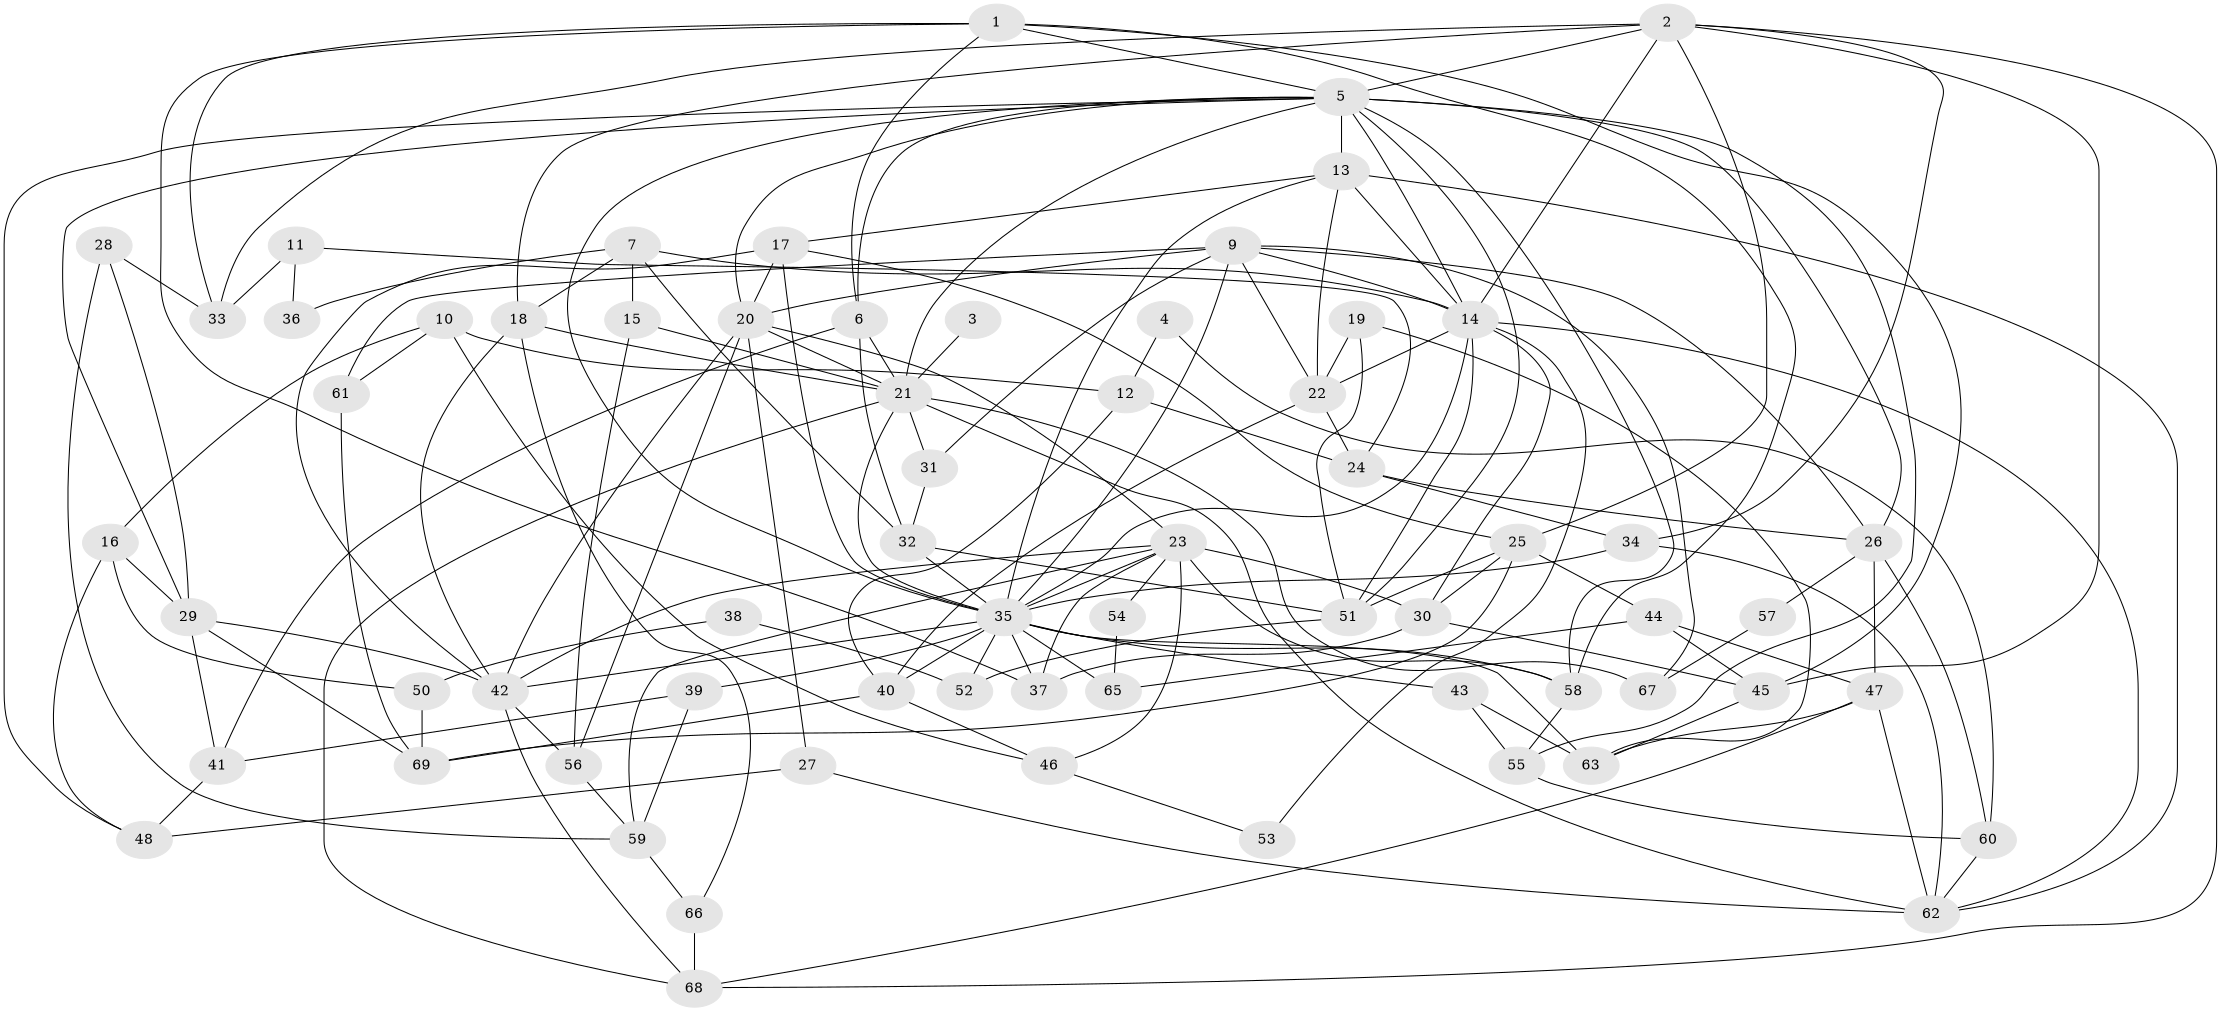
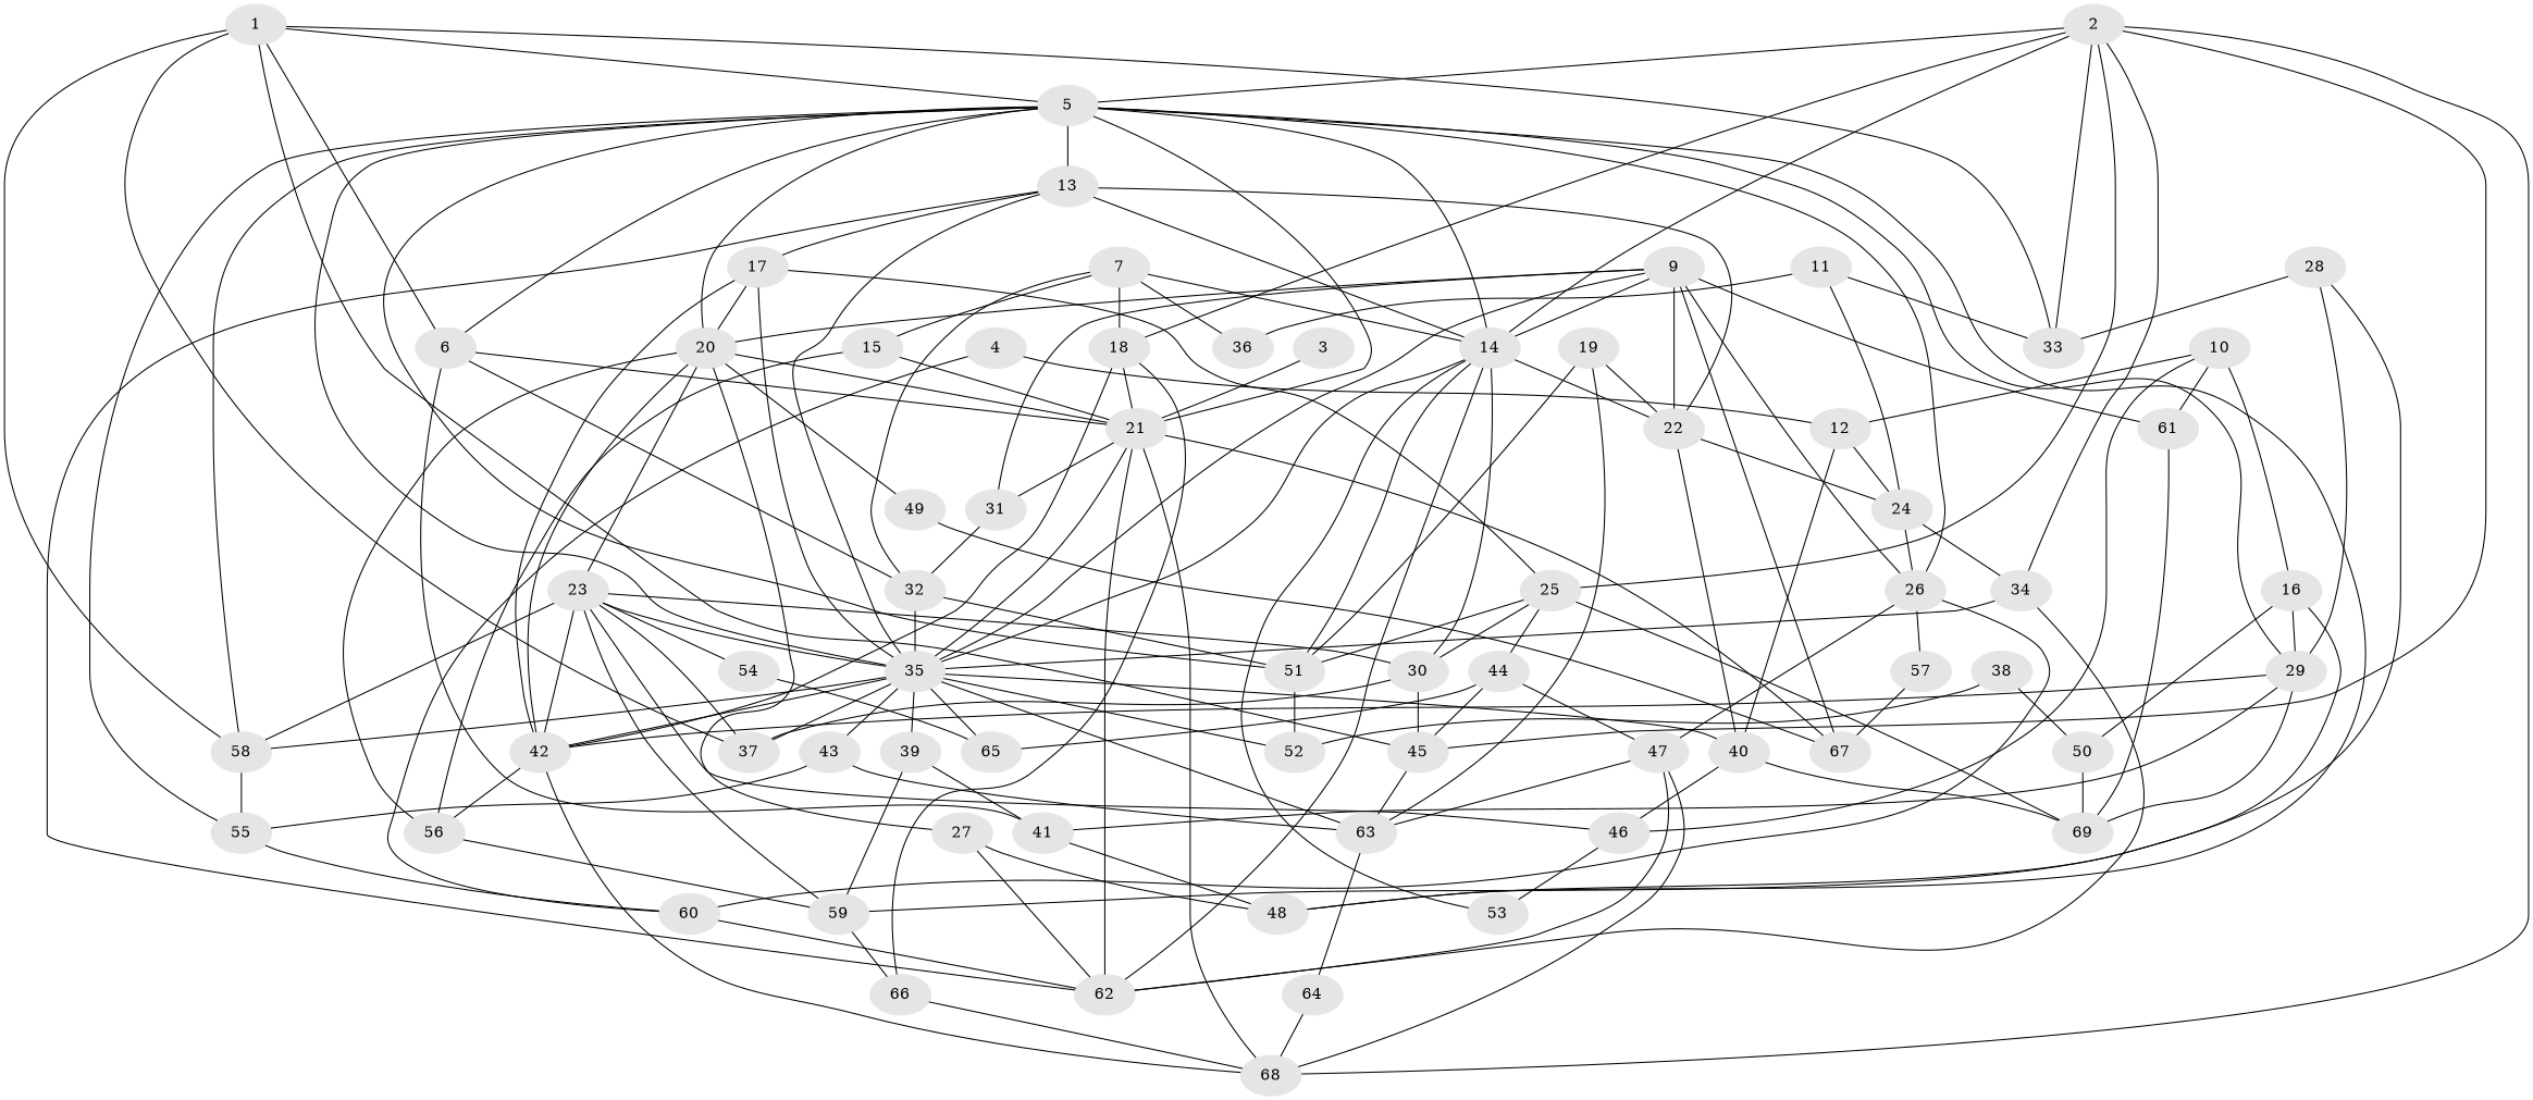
  graph {
    node [color=gray90 style=filled]
    edge [weight=1.0]
    1
    5
    6
    33
    37
    45
    58
    14
    21
    13
    20
    26
    29
    35
    48
    51
    55
    32
    41
    63
    2
    18
    25
    34
    68
    30
    22
    62
    53
    42
    66
    44
    69
    3
    31
    67
    4
    12
    60
    24
    40
    17
    56
    23
    27
+   49
    47
    57
    39
    43
    52
    65
    7
    15
    36
    9
    61
    10
    16
    46
    50
    11
    59
    19
+   64
    54
    28
    38
    1 -- 5
    1 -- 6
    1 -- 33
    1 -- 37
    1 -- 45
    1 -- 58
    5 -- 6
    5 -- 58
    5 -- 14
    5 -- 21
    5 -- 13
    5 -- 20
    5 -- 26
    5 -- 29
    5 -- 35
    5 -- 48
    5 -- 51
    5 -- 55
    6 -- 21
    6 -- 32
    6 -- 41
    45 -- 63
    58 -- 55
    14 -- 35
    14 -- 51
    14 -- 30
    14 -- 22
    14 -- 62
    14 -- 53
    21 -- 35
    21 -- 68
    21 -- 62
    21 -- 31
    21 -- 67
    13 -- 14 [weight=2.0]
    13 -- 35
    13 -- 22
    13 -- 62
    13 -- 17
    20 -- 21
    20 -- 42
    20 -- 56
    20 -- 23
    20 -- 27
+   20 -- 49
    26 -- 60
    26 -- 47
    26 -- 57
    29 -- 41
    29 -- 42 [weight=2.0]
    29 -- 69
    35 -- 37
    35 -- 58
    35 -- 63
    35 -- 42 [weight=2.0]
    35 -- 40
    35 -- 39
    35 -- 43
    35 -- 52
    35 -- 65
    51 -- 52
    55 -- 60
    32 -- 35
    32 -- 51
    41 -- 48
+   63 -- 64
    2 -- 5 [weight=2.0]
    2 -- 33
    2 -- 45
    2 -- 14
    2 -- 18
    2 -- 25 [weight=2.0]
    2 -- 34
    2 -- 68
    18 -- 21
    18 -- 42
    18 -- 66
    25 -- 51
    25 -- 30
    25 -- 44 [weight=2.0]
    25 -- 69
    34 -- 35
    34 -- 62
    30 -- 37
    30 -- 45
    22 -- 24
    22 -- 40
    42 -- 68
    42 -- 56
    66 -- 68
    44 -- 45
    44 -- 47
    44 -- 65
    3 -- 21 [weight=2.0]
    31 -- 32
    4 -- 12
    4 -- 60
    12 -- 24
    12 -- 40
    60 -- 62
    24 -- 26
    24 -- 34
    40 -- 69
    40 -- 46
    17 -- 20
    17 -- 35
    17 -- 25
    17 -- 42
    56 -- 59
    23 -- 37
    23 -- 58
    23 -- 35
    23 -- 30
    23 -- 42
    23 -- 46
    23 -- 59
    23 -- 54
    27 -- 48
    27 -- 62
+   49 -- 67
    47 -- 63
    47 -- 68
    47 -- 62
    57 -- 67
    39 -- 41
    39 -- 59
    43 -- 55
    43 -- 63
    7 -- 14
    7 -- 32
    7 -- 18
    7 -- 15
    7 -- 36
    15 -- 21
    15 -- 56
    9 -- 14
    9 -- 20
    9 -- 26
    9 -- 35
    9 -- 22
    9 -- 31
    9 -- 67
    9 -- 61
    61 -- 69
    10 -- 12
    10 -- 61
    10 -- 16
    10 -- 46
    16 -- 29
    16 -- 48
    16 -- 50
    46 -- 53
    50 -- 69
    11 -- 33
    11 -- 24
    11 -- 36
    59 -- 66
    19 -- 51
    19 -- 63
    19 -- 22
+   64 -- 68
    54 -- 65
    28 -- 33
    28 -- 29
    28 -- 59
    38 -- 52
    38 -- 50
  }
